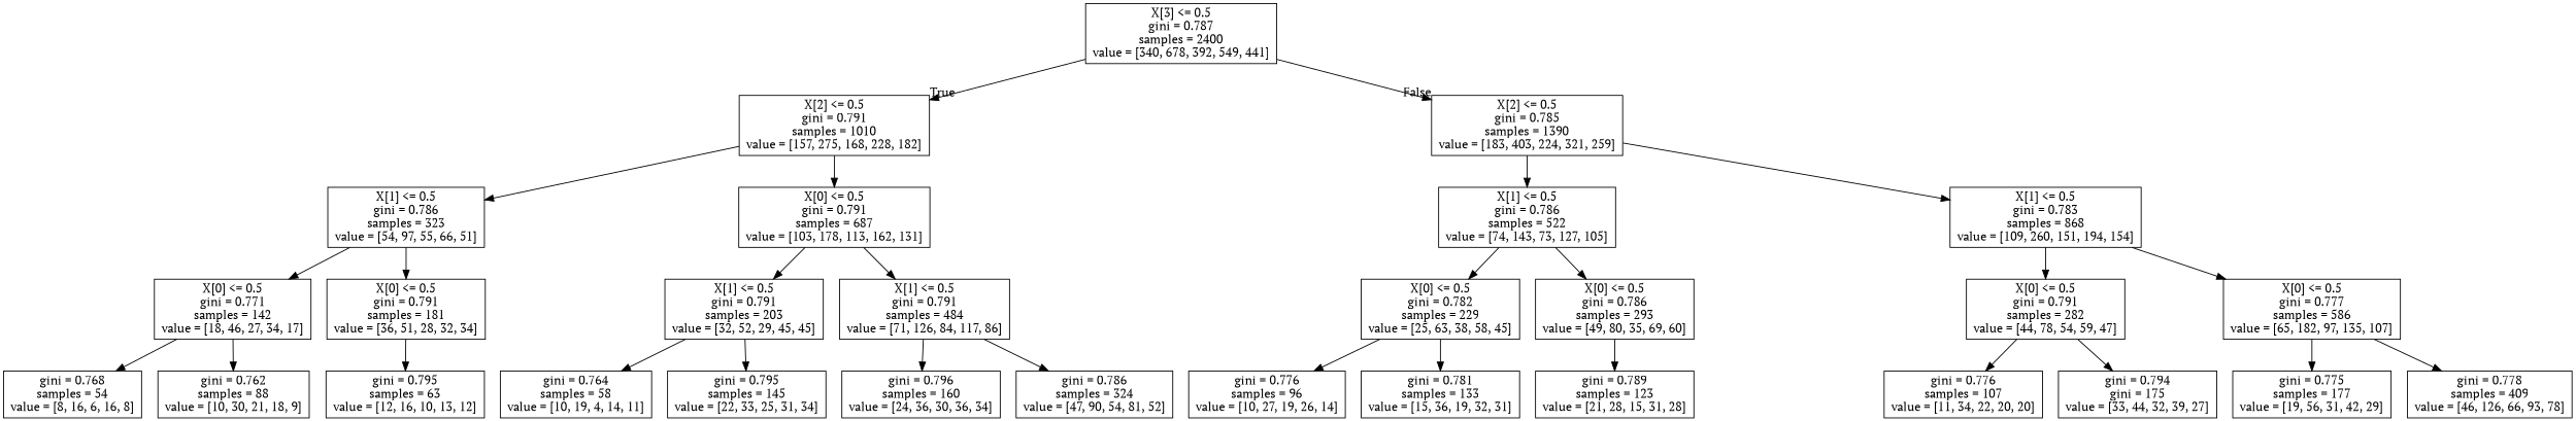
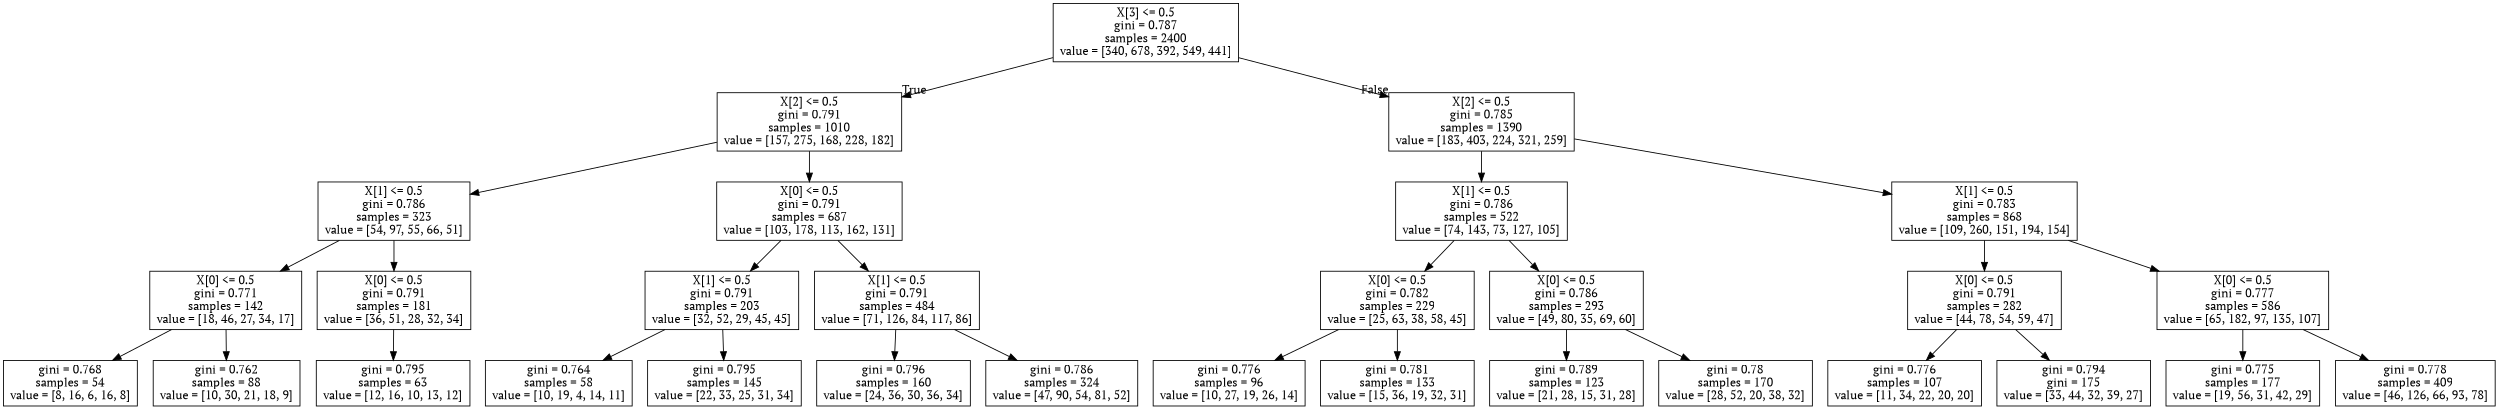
  digraph {
    fontname="PT Serif"
    node [fontname="PT Serif" shape=box]
    edge [fontname="PT Serif"]
    n1 [label="X[3] <= 0.5\ngini = 0.787\nsamples = 2400\nvalue = [340, 678, 392, 549, 441]"]
    n2 [label="X[2] <= 0.5\ngini = 0.791\nsamples = 1010\nvalue = [157, 275, 168, 228, 182]"]
    n3 [label="X[2] <= 0.5\ngini = 0.785\nsamples = 1390\nvalue = [183, 403, 224, 321, 259]"]
    n4 [label="X[1] <= 0.5\ngini = 0.786\nsamples = 323\nvalue = [54, 97, 55, 66, 51]"]
    n5 [label="X[0] <= 0.5\ngini = 0.791\nsamples = 687\nvalue = [103, 178, 113, 162, 131]"]
    n6 [label="X[1] <= 0.5\ngini = 0.786\nsamples = 522\nvalue = [74, 143, 73, 127, 105]"]
    n7 [label="X[1] <= 0.5\ngini = 0.783\nsamples = 868\nvalue = [109, 260, 151, 194, 154]"]
    n8 [label="X[0] <= 0.5\ngini = 0.771\nsamples = 142\nvalue = [18, 46, 27, 34, 17]"]
    n9 [label="X[0] <= 0.5\ngini = 0.791\nsamples = 181\nvalue = [36, 51, 28, 32, 34]"]
    n10 [label="X[1] <= 0.5\ngini = 0.791\nsamples = 203\nvalue = [32, 52, 29, 45, 45]"]
    n11 [label="X[1] <= 0.5\ngini = 0.791\nsamples = 484\nvalue = [71, 126, 84, 117, 86]"]
    n12 [label="gini = 0.768\nsamples = 54\nvalue = [8, 16, 6, 16, 8]"]
    n13 [label="gini = 0.762\nsamples = 88\nvalue = [10, 30, 21, 18, 9]"]
    n14 [label="gini = 0.795\nsamples = 63\nvalue = [12, 16, 10, 13, 12]"]
    n15 [label="gini = 0.764\nsamples = 58\nvalue = [10, 19, 4, 14, 11]"]
    n16 [label="gini = 0.795\nsamples = 145\nvalue = [22, 33, 25, 31, 34]"]
    n17 [label="gini = 0.796\nsamples = 160\nvalue = [24, 36, 30, 36, 34]"]
    n18 [label="gini = 0.786\nsamples = 324\nvalue = [47, 90, 54, 81, 52]"]
    n19 [label="X[0] <= 0.5\ngini = 0.782\nsamples = 229\nvalue = [25, 63, 38, 58, 45]"]
    n20 [label="X[0] <= 0.5\ngini = 0.786\nsamples = 293\nvalue = [49, 80, 35, 69, 60]"]
    n21 [label="X[0] <= 0.5\ngini = 0.791\nsamples = 282\nvalue = [44, 78, 54, 59, 47]"]
    n22 [label="X[0] <= 0.5\ngini = 0.777\nsamples = 586\nvalue = [65, 182, 97, 135, 107]"]
    n23 [label="gini = 0.776\nsamples = 96\nvalue = [10, 27, 19, 26, 14]"]
    n24 [label="gini = 0.781\nsamples = 133\nvalue = [15, 36, 19, 32, 31]"]
    n25 [label="gini = 0.789\nsamples = 123\nvalue = [21, 28, 15, 31, 28]"]
+   n26 [label="gini = 0.78\nsamples = 170\nvalue = [28, 52, 20, 38, 32]"]
    n27 [label="gini = 0.776\nsamples = 107\nvalue = [11, 34, 22, 20, 20]"]
    n28 [label="gini = 0.794\ngini = 175\nvalue = [33, 44, 32, 39, 27]"]
    n29 [label="gini = 0.775\nsamples = 177\nvalue = [19, 56, 31, 42, 29]"]
    n30 [label="gini = 0.778\nsamples = 409\nvalue = [46, 126, 66, 93, 78]"]
    n1 -> n2 [headlabel=True labelangle=45 labeldistance=2.5]
    n1 -> n3 [headlabel=False labelangle=-45 labeldistance=2.5]
    n2 -> n4
    n2 -> n5
    n3 -> n6
    n3 -> n7
    n4 -> n8
    n4 -> n9
    n5 -> n10
    n5 -> n11
    n6 -> n19
    n6 -> n20
    n7 -> n21
    n7 -> n22
    n8 -> n12
    n8 -> n13
    n9 -> n14
    n10 -> n15
    n10 -> n16
    n11 -> n17
    n11 -> n18
    n19 -> n23
    n19 -> n24
    n20 -> n25
+   n20 -> n26
    n21 -> n27
    n21 -> n28
    n22 -> n29
    n22 -> n30
  }
